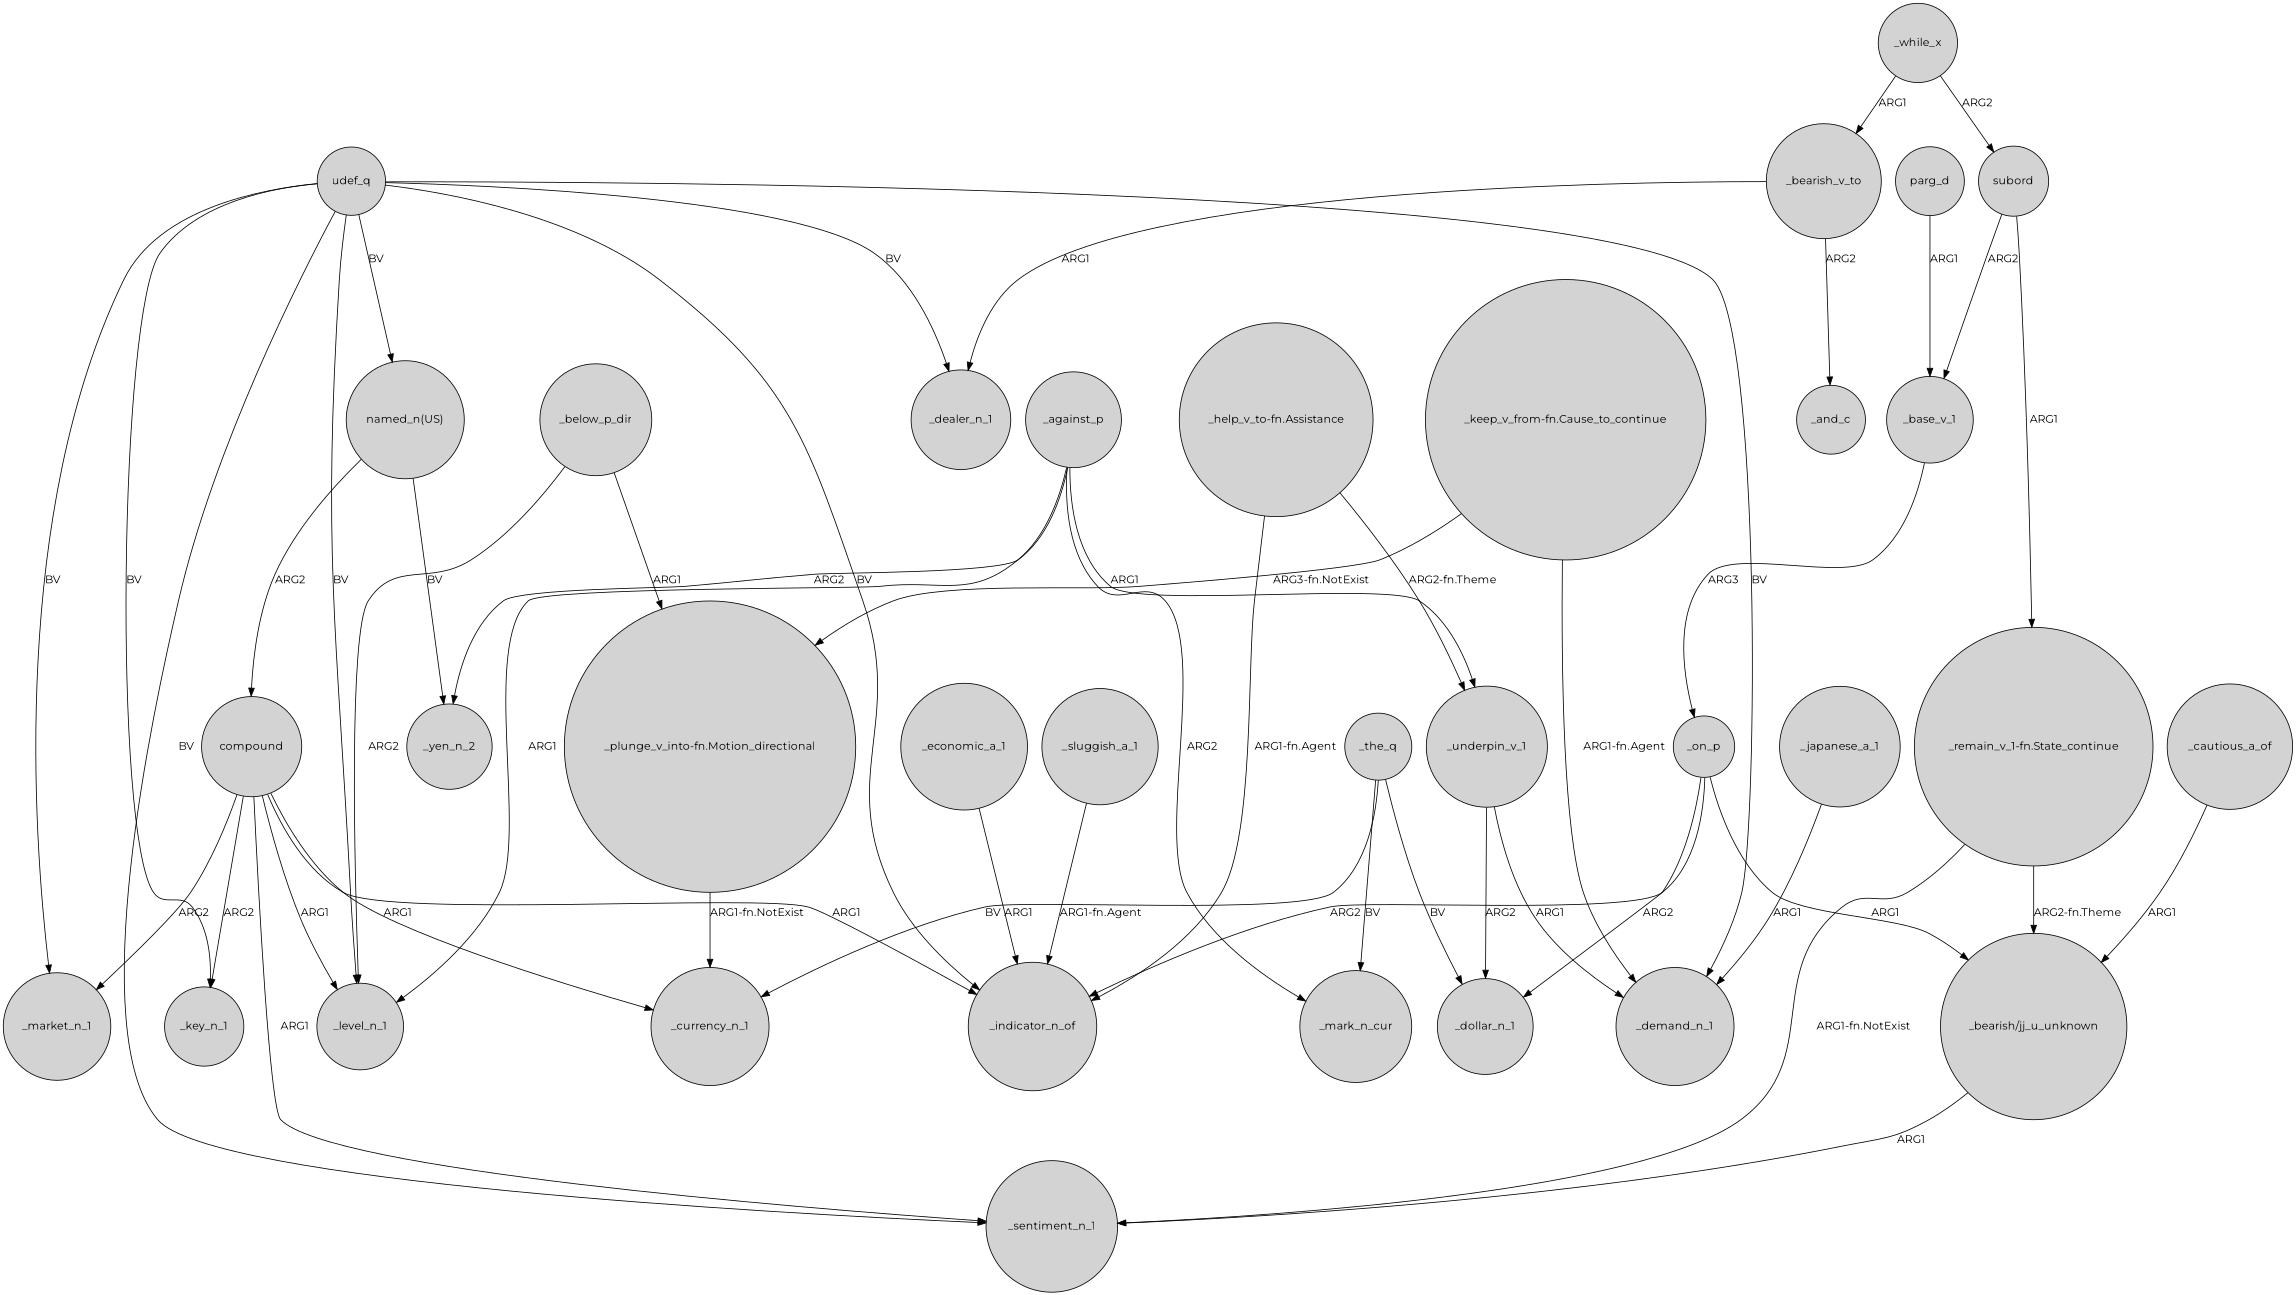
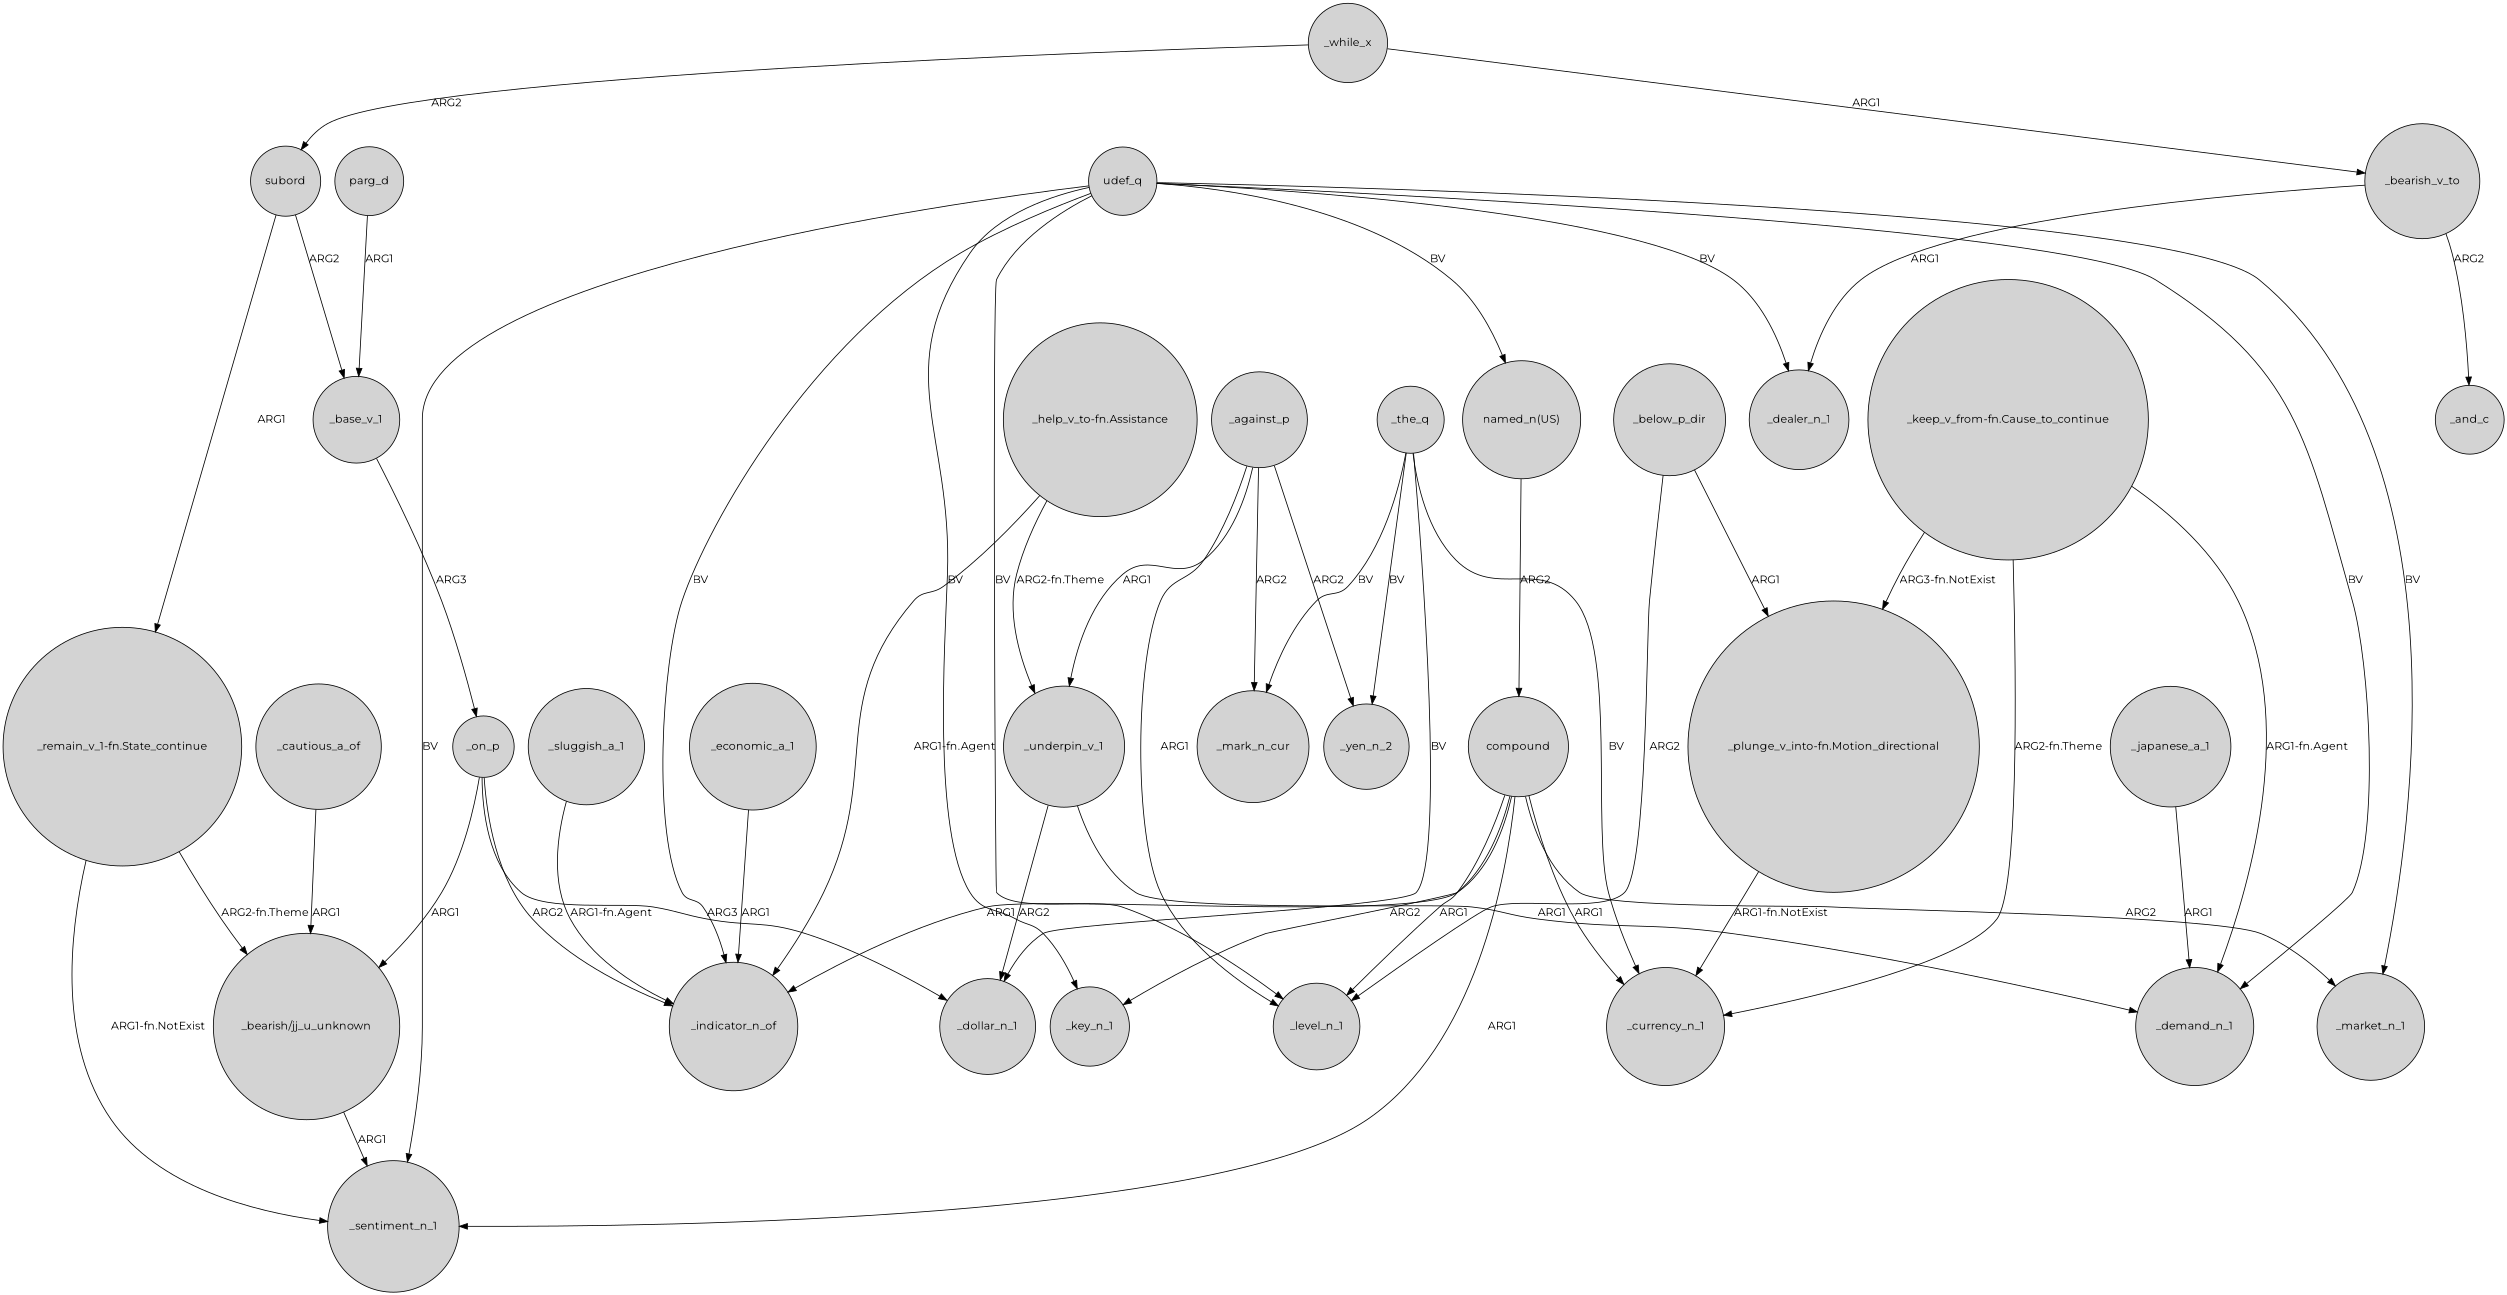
  digraph {
    fontname=Montserrat
    node [fontname=Montserrat shape=circle style=filled]
    edge [fontname=Montserrat]
    compound
    _market_n_1
    _sentiment_n_1
    _indicator_n_of
    _key_n_1
    _level_n_1
    _currency_n_1
    "named_n(US)"
    subord
    _base_v_1
    "_remain_v_1-fn.State_continue"
    _on_p
    "_bearish/jj_u_unknown"
    _dollar_n_1
    _sluggish_a_1
    _underpin_v_1
    _demand_n_1
    udef_q
    _dealer_n_1
    _against_p
    _yen_n_2
    _mark_n_cur
    "_help_v_to-fn.Assistance"
    _below_p_dir
    "_plunge_v_into-fn.Motion_directional"
    "_keep_v_from-fn.Cause_to_continue"
    _the_q
    _while_x
    n29 [label=_bearish_v_to]
    _and_c
    _economic_a_1
    _cautious_a_of
    parg_d
    _japanese_a_1
    compound -> _market_n_1 [label=ARG2]
    compound -> _sentiment_n_1 [label=ARG1]
    compound -> _indicator_n_of [label=ARG1]
    compound -> _key_n_1 [label=ARG2]
    compound -> _level_n_1 [label=ARG1]
    compound -> _currency_n_1 [label=ARG1]
    "named_n(US)" -> compound [label=ARG2]
    subord -> _base_v_1 [label=ARG2]
    subord -> "_remain_v_1-fn.State_continue" [label=ARG1]
    _base_v_1 -> _on_p [label=ARG3]
    "_remain_v_1-fn.State_continue" -> _sentiment_n_1 [label="ARG1-fn.NotExist"]
    "_remain_v_1-fn.State_continue" -> "_bearish/jj_u_unknown" [label="ARG2-fn.Theme"]
    _on_p -> _indicator_n_of [label=ARG2]
    _on_p -> "_bearish/jj_u_unknown" [label=ARG1]
-   _on_p -> _dollar_n_1 [label=ARG2]
+   _on_p -> _dollar_n_1 [label=ARG3]
    "_bearish/jj_u_unknown" -> _sentiment_n_1 [label=ARG1]
    _sluggish_a_1 -> _indicator_n_of [label="ARG1-fn.Agent"]
    _underpin_v_1 -> _dollar_n_1 [label=ARG2]
    _underpin_v_1 -> _demand_n_1 [label=ARG1]
    udef_q -> _market_n_1 [label=BV]
    udef_q -> _sentiment_n_1 [label=BV]
    udef_q -> _indicator_n_of [label=BV]
    udef_q -> _key_n_1 [label=BV]
    udef_q -> _level_n_1 [label=BV]
    udef_q -> "named_n(US)" [label=BV]
    udef_q -> _demand_n_1 [label=BV]
    udef_q -> _dealer_n_1 [label=BV]
    _against_p -> _level_n_1 [label=ARG1]
    _against_p -> _underpin_v_1 [label=ARG1]
    _against_p -> _yen_n_2 [label=ARG2]
    _against_p -> _mark_n_cur [label=ARG2]
    "_help_v_to-fn.Assistance" -> _indicator_n_of [label="ARG1-fn.Agent"]
    "_help_v_to-fn.Assistance" -> _underpin_v_1 [label="ARG2-fn.Theme"]
    _below_p_dir -> _level_n_1 [label=ARG2]
    _below_p_dir -> "_plunge_v_into-fn.Motion_directional" [label=ARG1]
    "_plunge_v_into-fn.Motion_directional" -> _currency_n_1 [label="ARG1-fn.NotExist"]
+   "_keep_v_from-fn.Cause_to_continue" -> _currency_n_1 [label="ARG2-fn.Theme"]
    "_keep_v_from-fn.Cause_to_continue" -> _demand_n_1 [label="ARG1-fn.Agent"]
    "_keep_v_from-fn.Cause_to_continue" -> "_plunge_v_into-fn.Motion_directional" [label="ARG3-fn.NotExist"]
    _the_q -> _currency_n_1 [label=BV]
    _the_q -> _dollar_n_1 [label=BV]
-   "named_n(US)" -> _yen_n_2 [label=BV]
+   _the_q -> _yen_n_2 [label=BV]
    _the_q -> _mark_n_cur [label=BV]
    _while_x -> subord [label=ARG2]
    _while_x -> n29 [label=ARG1]
    n29 -> _dealer_n_1 [label=ARG1]
    n29 -> _and_c [label=ARG2]
    _economic_a_1 -> _indicator_n_of [label=ARG1]
    _cautious_a_of -> "_bearish/jj_u_unknown" [label=ARG1]
    parg_d -> _base_v_1 [label=ARG1]
    _japanese_a_1 -> _demand_n_1 [label=ARG1]
  }
